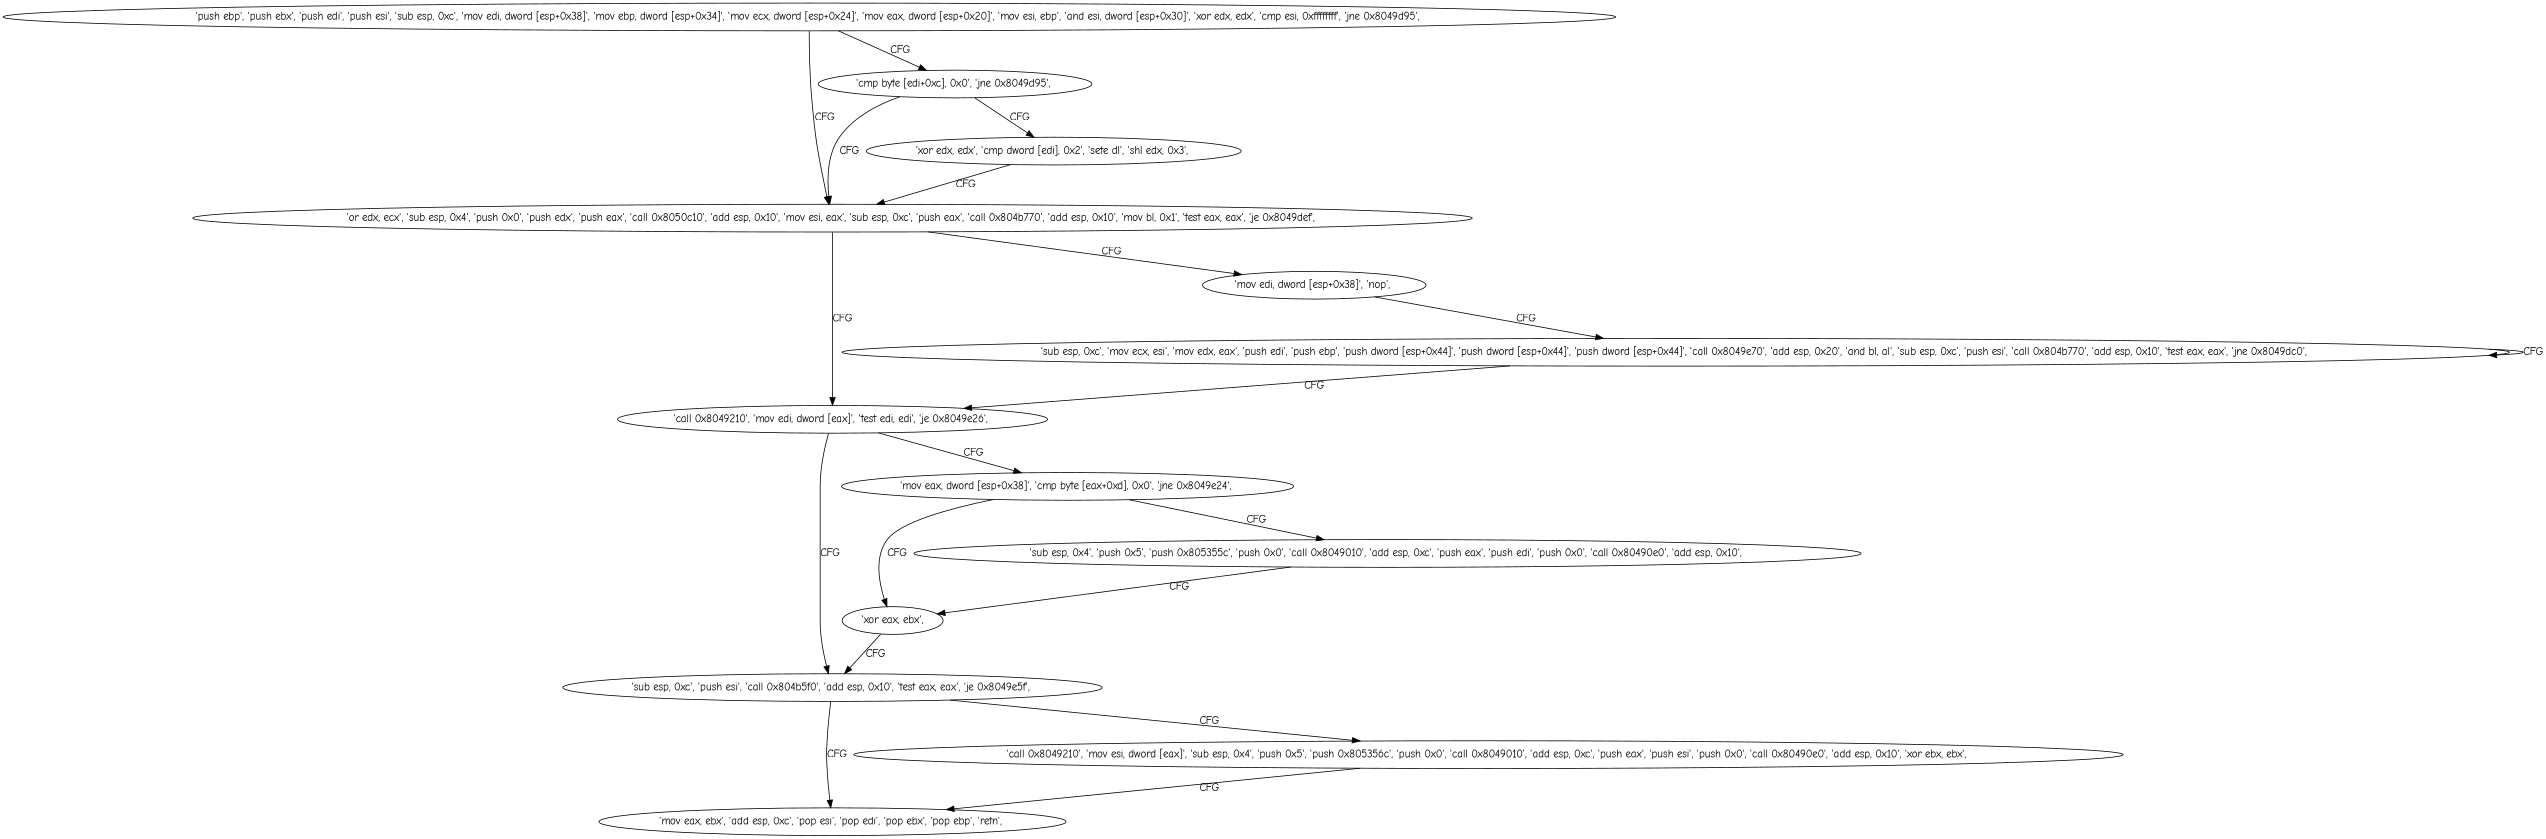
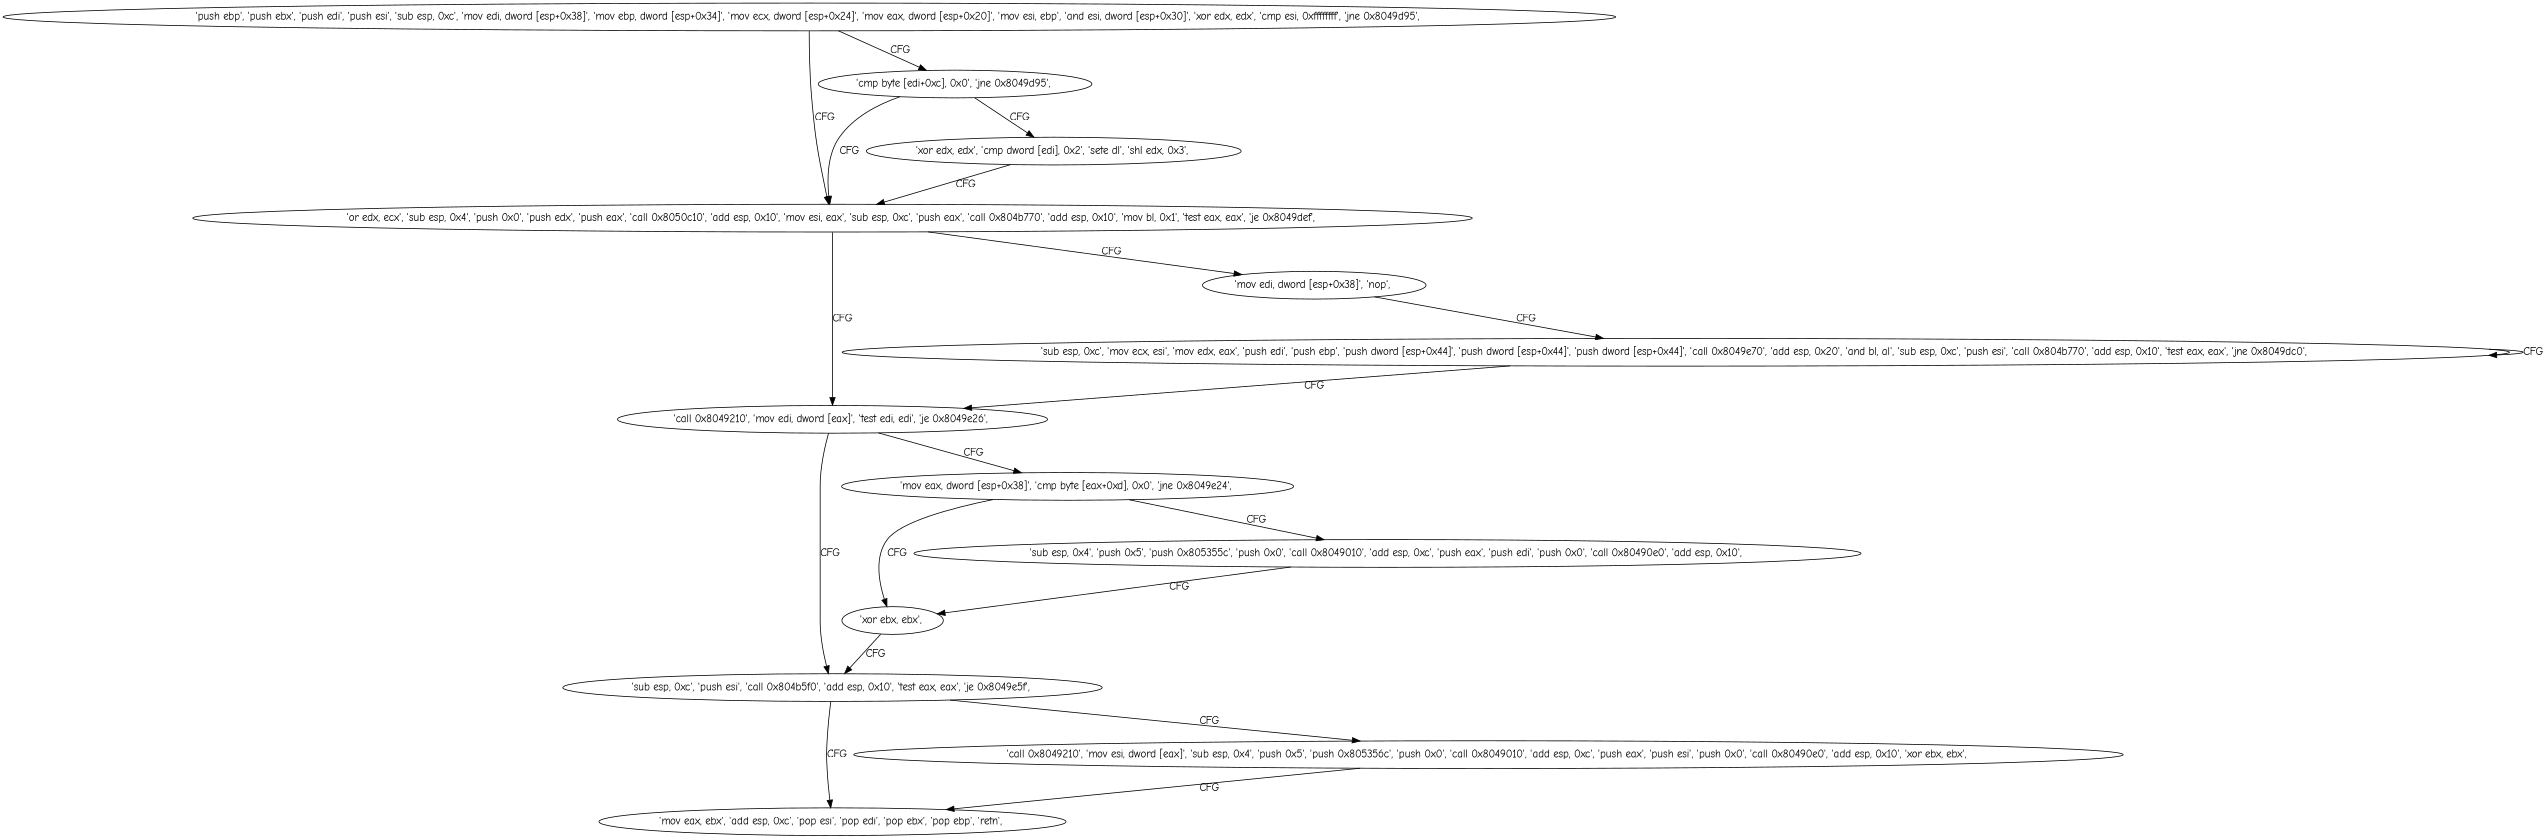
  digraph {
    fontname="Comic Neue"
    node [fontname="Comic Neue"]
    edge [fontname="Comic Neue"]
    n1 [label="'push ebp', 'push ebx', 'push edi', 'push esi', 'sub esp, 0xc', 'mov edi, dword [esp+0x38]', 'mov ebp, dword [esp+0x34]', 'mov ecx, dword [esp+0x24]', 'mov eax, dword [esp+0x20]', 'mov esi, ebp', 'and esi, dword [esp+0x30]', 'xor edx, edx', 'cmp esi, 0xffffffff', 'jne 0x8049d95', "]
    n2 [label="'or edx, ecx', 'sub esp, 0x4', 'push 0x0', 'push edx', 'push eax', 'call 0x8050c10', 'add esp, 0x10', 'mov esi, eax', 'sub esp, 0xc', 'push eax', 'call 0x804b770', 'add esp, 0x10', 'mov bl, 0x1', 'test eax, eax', 'je 0x8049def', "]
    n3 [label="'cmp byte [edi+0xc], 0x0', 'jne 0x8049d95', "]
    n4 [label="'call 0x8049210', 'mov edi, dword [eax]', 'test edi, edi', 'je 0x8049e26', "]
    n5 [label="'mov edi, dword [esp+0x38]', 'nop', "]
    n6 [label="'xor edx, edx', 'cmp dword [edi], 0x2', 'sete dl', 'shl edx, 0x3', "]
    n7 [label="'sub esp, 0xc', 'push esi', 'call 0x804b5f0', 'add esp, 0x10', 'test eax, eax', 'je 0x8049e5f', "]
    n8 [label="'mov eax, dword [esp+0x38]', 'cmp byte [eax+0xd], 0x0', 'jne 0x8049e24', "]
    n9 [label="'sub esp, 0xc', 'mov ecx, esi', 'mov edx, eax', 'push edi', 'push ebp', 'push dword [esp+0x44]', 'push dword [esp+0x44]', 'push dword [esp+0x44]', 'call 0x8049e70', 'add esp, 0x20', 'and bl, al', 'sub esp, 0xc', 'push esi', 'call 0x804b770', 'add esp, 0x10', 'test eax, eax', 'jne 0x8049dc0', "]
    n10 [label="'mov eax, ebx', 'add esp, 0xc', 'pop esi', 'pop edi', 'pop ebx', 'pop ebp', 'retn', "]
    n11 [label="'call 0x8049210', 'mov esi, dword [eax]', 'sub esp, 0x4', 'push 0x5', 'push 0x805356c', 'push 0x0', 'call 0x8049010', 'add esp, 0xc', 'push eax', 'push esi', 'push 0x0', 'call 0x80490e0', 'add esp, 0x10', 'xor ebx, ebx', "]
-   n12 [label="'xor eax, ebx',"]
+   n12 [label="'xor ebx, ebx', "]
    n13 [label="'sub esp, 0x4', 'push 0x5', 'push 0x805355c', 'push 0x0', 'call 0x8049010', 'add esp, 0xc', 'push eax', 'push edi', 'push 0x0', 'call 0x80490e0', 'add esp, 0x10', "]
    n1 -> n2 [label=CFG]
    n1 -> n3 [label=CFG]
    n2 -> n4 [label=CFG]
    n2 -> n5 [label=CFG]
    n3 -> n2 [label=CFG]
    n3 -> n6 [label=CFG]
    n4 -> n7 [label=CFG]
    n4 -> n8 [label=CFG]
    n5 -> n9 [label=CFG]
    n6 -> n2 [label=CFG]
    n7 -> n10 [label=CFG]
    n7 -> n11 [label=CFG]
    n8 -> n12 [label=CFG]
    n8 -> n13 [label=CFG]
    n9 -> n4 [label=CFG]
    n9 -> n9 [label=CFG]
    n11 -> n10 [label=CFG]
    n12 -> n7 [label=CFG]
    n13 -> n12 [label=CFG]
  }
